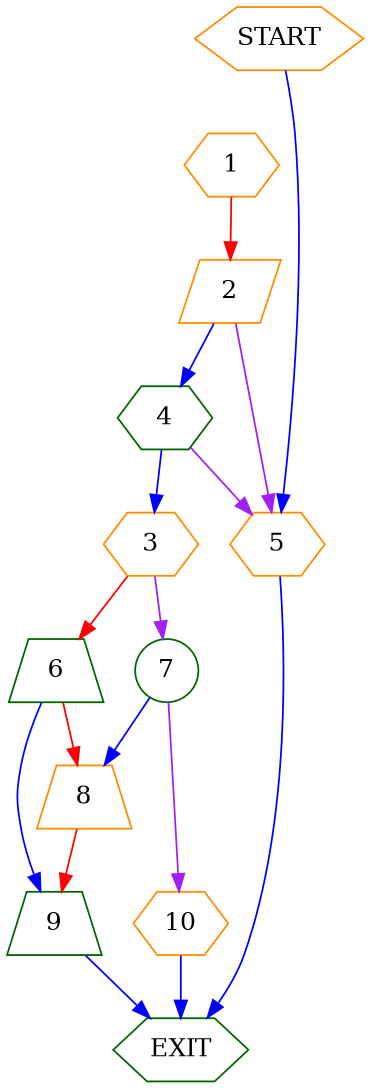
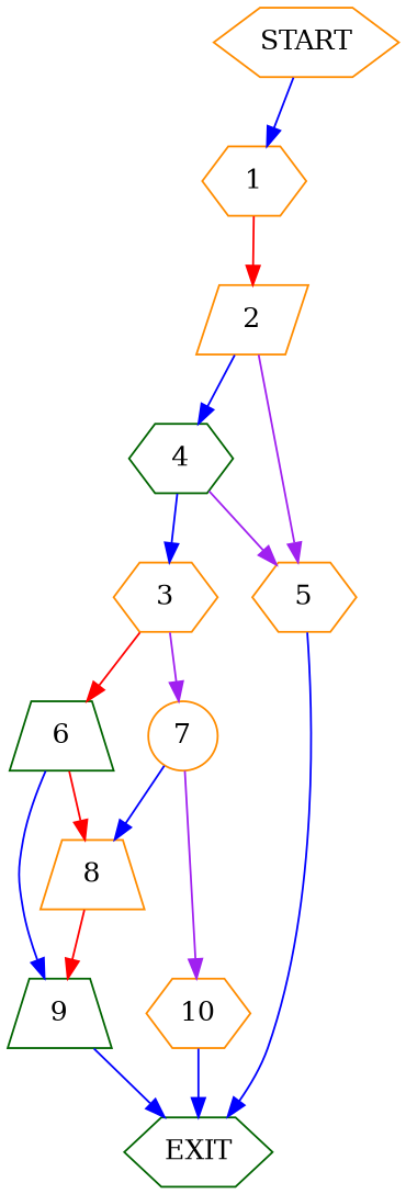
  digraph {
    node [color=darkorange shape=hexagon]
    edge [color=blue]
    n1 [label=START]
    1
    2 [shape=parallelogram]
    n4 [color=darkgreen label=EXIT]
    4 [color=darkgreen]
    5
    6 [color=darkgreen shape=trapezium]
    3
-   7 [color=darkgreen shape=circle]
+   7 [shape=circle]
    8 [shape=trapezium]
    9 [color=darkgreen shape=trapezium]
    10
-   n1 -> 5
+   n1 -> 1
    1 -> 2 [color=red]
    2 -> 4
    2 -> 5 [color=purple]
    4 -> 5 [color=purple]
    4 -> 3
    5 -> n4
    6 -> 8 [color=red]
    6 -> 9
    3 -> 6 [color=red]
    3 -> 7 [color=purple]
    7 -> 8
    7 -> 10 [color=purple]
    8 -> 9 [color=red]
    9 -> n4
    10 -> n4
  }
